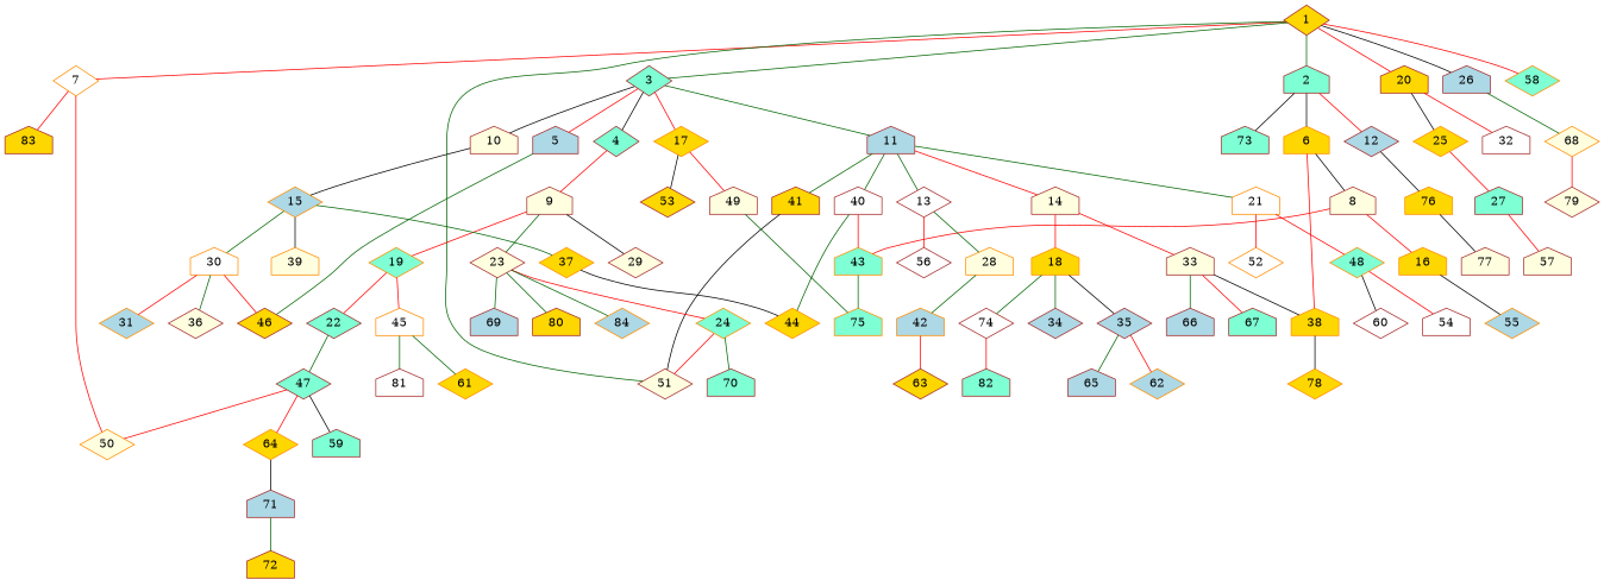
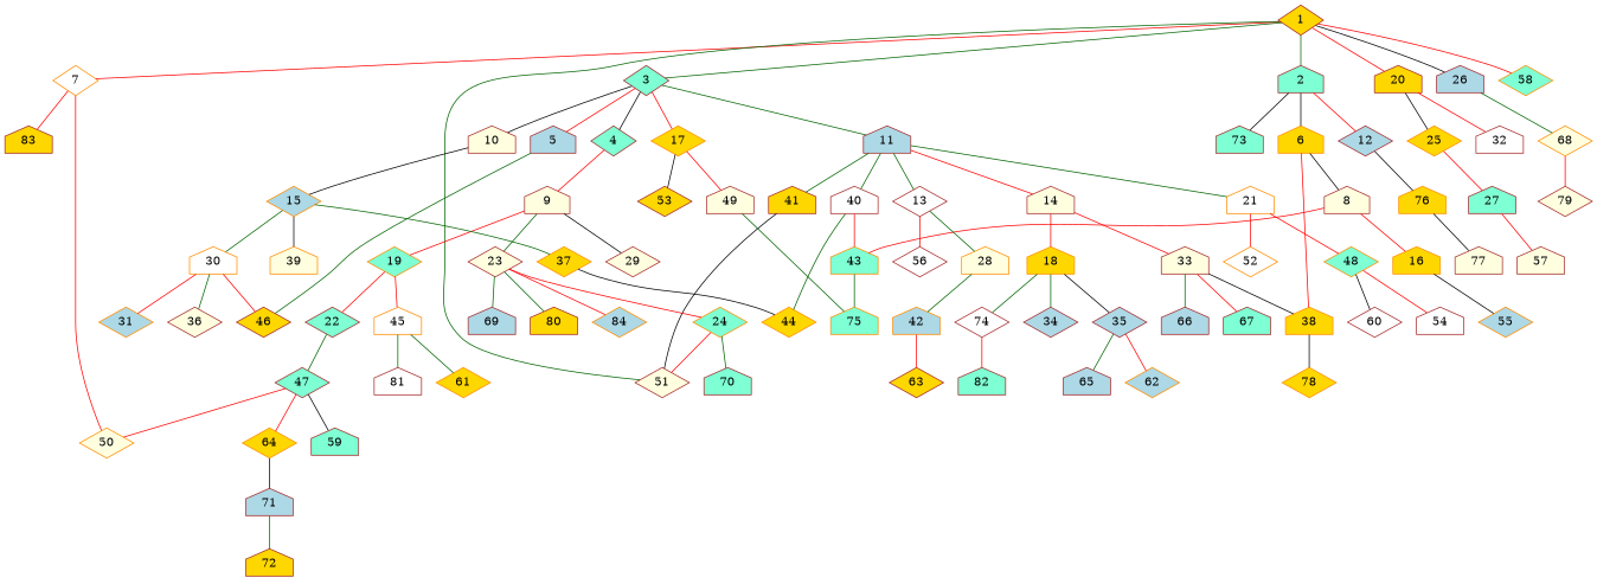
  graph {
    node [color=brown fillcolor=gold shape=house style=filled]
    edge [color=red]
    1 [shape=diamond]
    2 [fillcolor=aquamarine]
    3 [fillcolor=aquamarine shape=diamond]
    7 [color=darkorange fillcolor=white shape=diamond]
    20
    26 [fillcolor=lightblue]
    51 [fillcolor=lightyellow shape=diamond]
    58 [color=darkorange fillcolor=aquamarine shape=diamond]
    6 [color=darkorange]
    12 [fillcolor=lightblue shape=diamond]
    73 [fillcolor=aquamarine]
    4 [fillcolor=aquamarine shape=diamond]
    5 [fillcolor=lightblue]
    10 [fillcolor=lightyellow]
    11 [fillcolor=lightblue]
    17 [color=darkorange shape=diamond]
    50 [color=darkorange fillcolor=lightyellow shape=diamond]
    83
    25 [color=darkorange shape=diamond]
    32 [fillcolor=white]
    68 [color=darkorange fillcolor=lightyellow shape=diamond]
    8 [fillcolor=lightyellow]
    38 [color=darkorange]
    76 [color=darkorange]
    9 [fillcolor=lightyellow]
    46 [shape=diamond]
    15 [color=darkorange fillcolor=lightblue shape=diamond]
    13 [fillcolor=white shape=diamond]
    14 [fillcolor=lightyellow]
    21 [color=darkorange fillcolor=white]
    40 [fillcolor=white]
    41
    49 [fillcolor=lightyellow]
    53 [shape=diamond]
    19 [color=darkorange fillcolor=aquamarine shape=diamond]
    23 [fillcolor=lightyellow shape=diamond]
    29 [fillcolor=lightyellow shape=diamond]
    16 [color=darkorange]
    43 [color=darkorange fillcolor=aquamarine]
    78 [color=darkorange shape=diamond]
    55 [color=darkorange fillcolor=lightblue shape=diamond]
    75 [color=darkorange fillcolor=aquamarine]
    22 [fillcolor=aquamarine shape=diamond]
    45 [color=darkorange fillcolor=white]
    24 [color=darkorange fillcolor=aquamarine shape=diamond]
    69 [fillcolor=lightblue]
    80
    84 [color=darkorange fillcolor=lightblue shape=diamond]
    30 [color=darkorange fillcolor=white]
    37 [color=darkorange shape=diamond]
    39 [color=darkorange fillcolor=lightyellow]
    28 [color=darkorange fillcolor=lightyellow]
    56 [fillcolor=white shape=diamond]
    18 [color=darkorange]
    33 [fillcolor=lightyellow]
    48 [color=darkorange fillcolor=aquamarine shape=diamond]
    52 [color=darkorange fillcolor=white shape=diamond]
    44 [color=darkorange shape=diamond]
    77 [fillcolor=lightyellow]
    42 [color=darkorange fillcolor=lightblue]
    34 [fillcolor=lightblue shape=diamond]
    35 [fillcolor=lightblue shape=diamond]
    74 [fillcolor=white shape=diamond]
    66 [fillcolor=lightblue]
    67 [fillcolor=aquamarine]
    31 [color=darkorange fillcolor=lightblue shape=diamond]
    36 [fillcolor=lightyellow shape=diamond]
    62 [color=darkorange fillcolor=lightblue shape=diamond]
    65 [fillcolor=lightblue]
    82 [fillcolor=aquamarine]
    47 [fillcolor=aquamarine shape=diamond]
    61 [color=darkorange shape=diamond]
    81 [fillcolor=white]
    27 [fillcolor=aquamarine]
    54 [fillcolor=white]
    60 [fillcolor=white shape=diamond]
    59 [fillcolor=aquamarine]
    64 [color=darkorange shape=diamond]
    70 [fillcolor=aquamarine]
    57 [fillcolor=lightyellow]
    79 [fillcolor=lightyellow shape=diamond]
    63 [shape=diamond]
    71 [fillcolor=lightblue]
    72
    1 -- 2 [color=darkgreen]
    1 -- 3 [color=darkgreen]
    1 -- 7
    1 -- 20
    1 -- 26 [color=black]
    1 -- 51 [color=darkgreen]
    1 -- 58
    2 -- 6 [color=black]
    2 -- 12
    2 -- 73 [color=black]
    3 -- 4 [color=black]
    3 -- 5
    3 -- 10 [color=black]
    3 -- 11 [color=darkgreen]
    3 -- 17
    7 -- 50
    7 -- 83
    20 -- 25 [color=black]
    20 -- 32
    26 -- 68 [color=darkgreen]
    6 -- 8 [color=black]
    6 -- 38
    12 -- 76 [color=black]
    4 -- 9
    5 -- 46 [color=darkgreen]
    10 -- 15 [color=black]
    11 -- 13 [color=darkgreen]
    11 -- 14
    11 -- 21 [color=darkgreen]
    11 -- 40 [color=darkgreen]
    11 -- 41 [color=darkgreen]
    17 -- 49
    17 -- 53 [color=black]
    25 -- 27
    68 -- 79
    8 -- 16
    8 -- 43
    38 -- 78 [color=black]
    76 -- 77 [color=black]
    9 -- 19
    9 -- 23 [color=darkgreen]
    9 -- 29 [color=black]
    15 -- 30 [color=darkgreen]
    15 -- 37 [color=darkgreen]
    15 -- 39 [color=black]
    13 -- 28 [color=darkgreen]
    13 -- 56
    14 -- 18
    14 -- 33
    21 -- 48
    21 -- 52
    40 -- 43
    40 -- 44 [color=darkgreen]
    41 -- 51 [color=black]
    49 -- 75 [color=darkgreen]
    19 -- 22
    19 -- 45
    23 -- 24
    23 -- 69 [color=darkgreen]
    23 -- 80 [color=darkgreen]
-   23 -- 84 [color=darkgreen]
+   23 -- 84
    16 -- 55 [color=black]
    43 -- 75 [color=darkgreen]
    22 -- 47 [color=darkgreen]
    45 -- 61 [color=darkgreen]
    45 -- 81 [color=darkgreen]
    24 -- 51
    24 -- 70 [color=darkgreen]
    30 -- 46
    30 -- 31
    30 -- 36 [color=darkgreen]
    37 -- 44 [color=black]
    28 -- 42 [color=darkgreen]
    18 -- 34 [color=darkgreen]
    18 -- 35 [color=black]
    18 -- 74 [color=darkgreen]
    33 -- 38 [color=black]
    33 -- 66 [color=darkgreen]
    33 -- 67
    48 -- 54
    48 -- 60 [color=black]
    42 -- 63
    35 -- 62
    35 -- 65 [color=darkgreen]
    74 -- 82
    47 -- 50
    47 -- 59 [color=black]
    47 -- 64
    27 -- 57
    64 -- 71 [color=black]
    71 -- 72 [color=darkgreen]
  }
